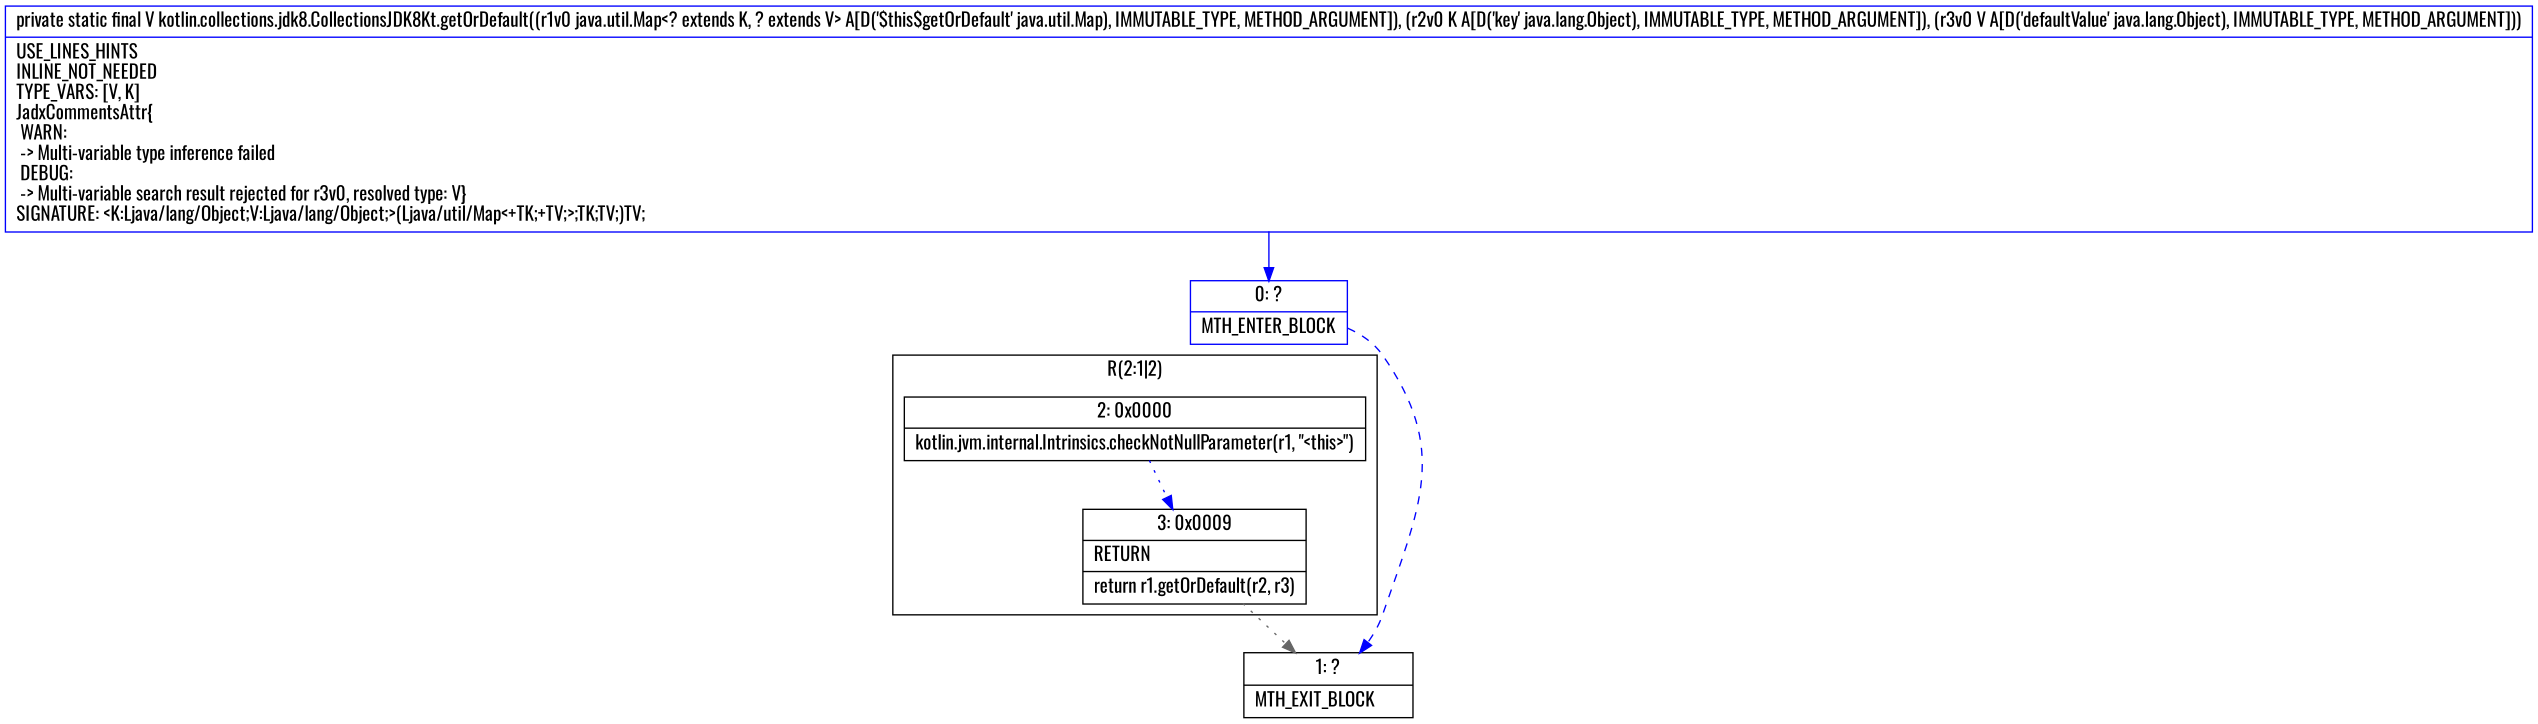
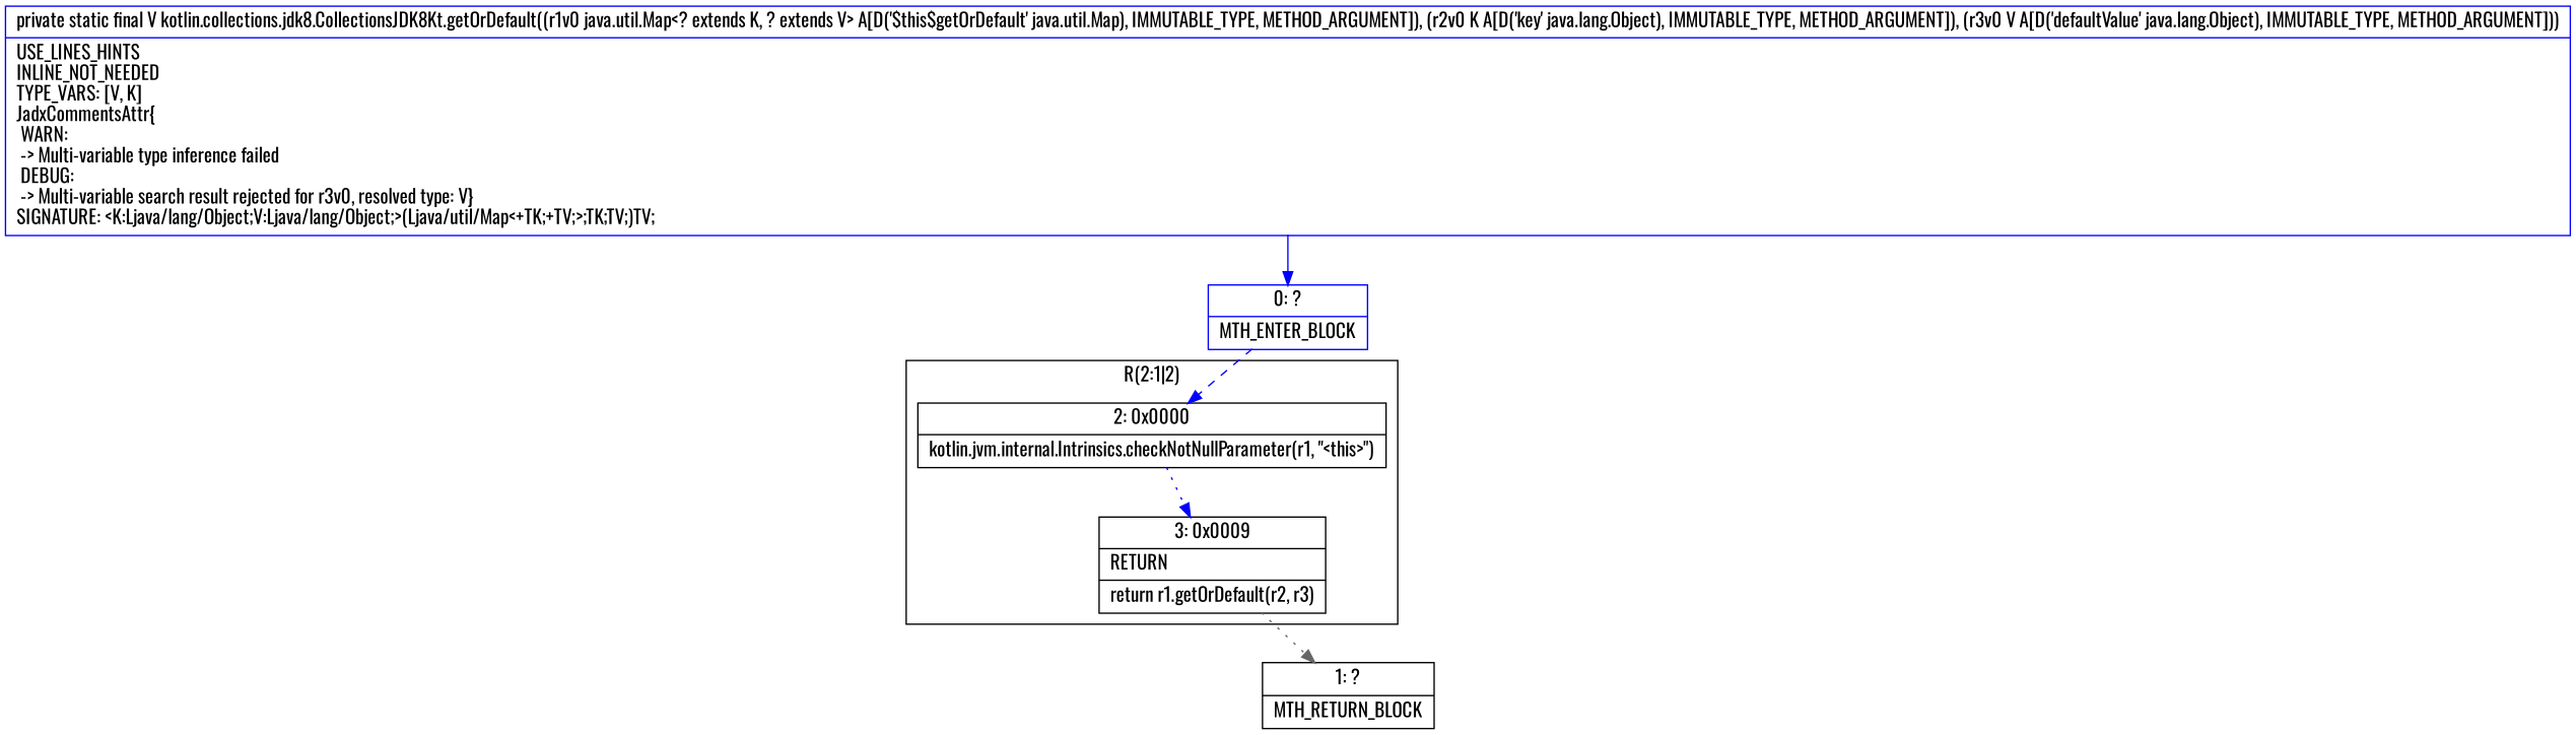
  digraph {
    fontname=Oswald
    node [color=black fontname=Oswald shape=record]
    edge [color=blue fontname=Oswald style=dotted]
    n1 [label="{2\:\ 0x0000|kotlin.jvm.internal.Intrinsics.checkNotNullParameter(r1, \"\<this\>\")\l}"]
    n2 [label="{3\:\ 0x0009|RETURN\l|return r1.getOrDefault(r2, r3)\l}"]
-   n3 [label="{1\:\ ?|MTH_EXIT_BLOCK\l}"]
+   n3 [label="{1\:\ ?|MTH_RETURN_BLOCK\l}"]
    n4 [color=blue label="{0\:\ ?|MTH_ENTER_BLOCK\l}"]
    n5 [color=blue label="{private static final V kotlin.collections.jdk8.CollectionsJDK8Kt.getOrDefault((r1v0 java.util.Map\<? extends K, ? extends V\> A[D('$this$getOrDefault' java.util.Map), IMMUTABLE_TYPE, METHOD_ARGUMENT]), (r2v0 K A[D('key' java.lang.Object), IMMUTABLE_TYPE, METHOD_ARGUMENT]), (r3v0 V A[D('defaultValue' java.lang.Object), IMMUTABLE_TYPE, METHOD_ARGUMENT]))  | USE_LINES_HINTS\lINLINE_NOT_NEEDED\lTYPE_VARS: [V, K]\lJadxCommentsAttr\{\l WARN: \l \-\> Multi\-variable type inference failed\l DEBUG: \l \-\> Multi\-variable search result rejected for r3v0, resolved type: V\}\lSIGNATURE: \<K:Ljava\/lang\/Object;V:Ljava\/lang\/Object;\>(Ljava\/util\/Map\<+TK;+TV;\>;TK;TV;)TV;\l}"]
    subgraph cluster_1 {
      label="R(2:1|2)"
      n1
      n2
    }
    n1 -> n2
    n2 -> n3 [color=gray40]
-   n4 -> n3 [style=dashed]
+   n4 -> n1 [style=dashed]
    n5 -> n4 [style=solid]
  }
